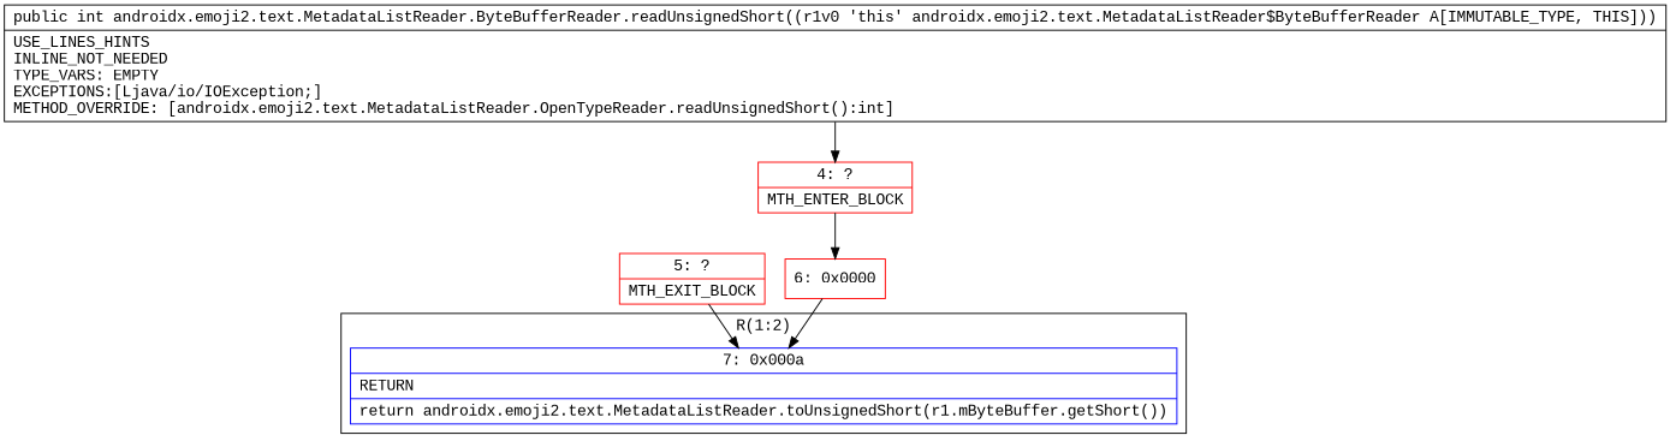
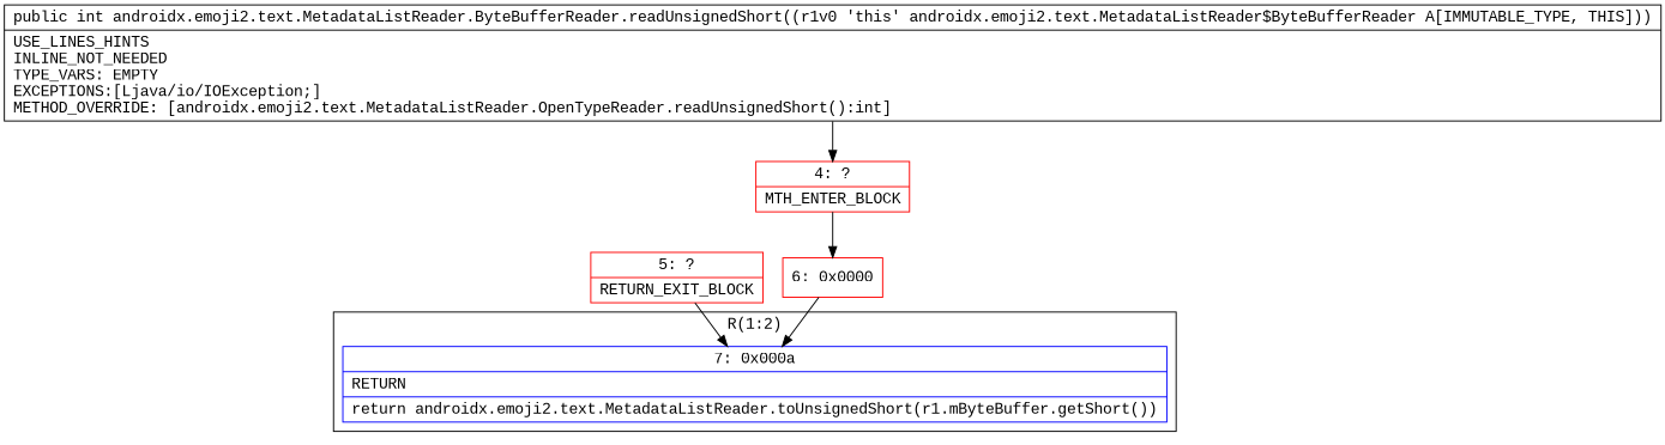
  digraph {
    fontname="Liberation Mono"
    node [color=red fontname="Liberation Mono" shape=record]
    edge [fontname="Liberation Mono"]
    n1 [color=blue label="{7\:\ 0x000a|RETURN\l|return androidx.emoji2.text.MetadataListReader.toUnsignedShort(r1.mByteBuffer.getShort())\l}"]
-   n2 [label="{5\:\ ?|MTH_EXIT_BLOCK\l}"]
+   n2 [label="{5\:\ ?|RETURN_EXIT_BLOCK\l}"]
    n3 [label="{4\:\ ?|MTH_ENTER_BLOCK\l}"]
    n4 [label="{6\:\ 0x0000}"]
    n5 [label="{public int androidx.emoji2.text.MetadataListReader.ByteBufferReader.readUnsignedShort((r1v0 'this' androidx.emoji2.text.MetadataListReader$ByteBufferReader A[IMMUTABLE_TYPE, THIS]))  | USE_LINES_HINTS\lINLINE_NOT_NEEDED\lTYPE_VARS: EMPTY\lEXCEPTIONS:[Ljava\/io\/IOException;]\lMETHOD_OVERRIDE: [androidx.emoji2.text.MetadataListReader.OpenTypeReader.readUnsignedShort():int]\l}" color=""]
    subgraph cluster_1 {
      label="R(1:2)"
      n1
    }
    n2 -> n1
    n3 -> n4
    n4 -> n1
    n5 -> n3
  }
